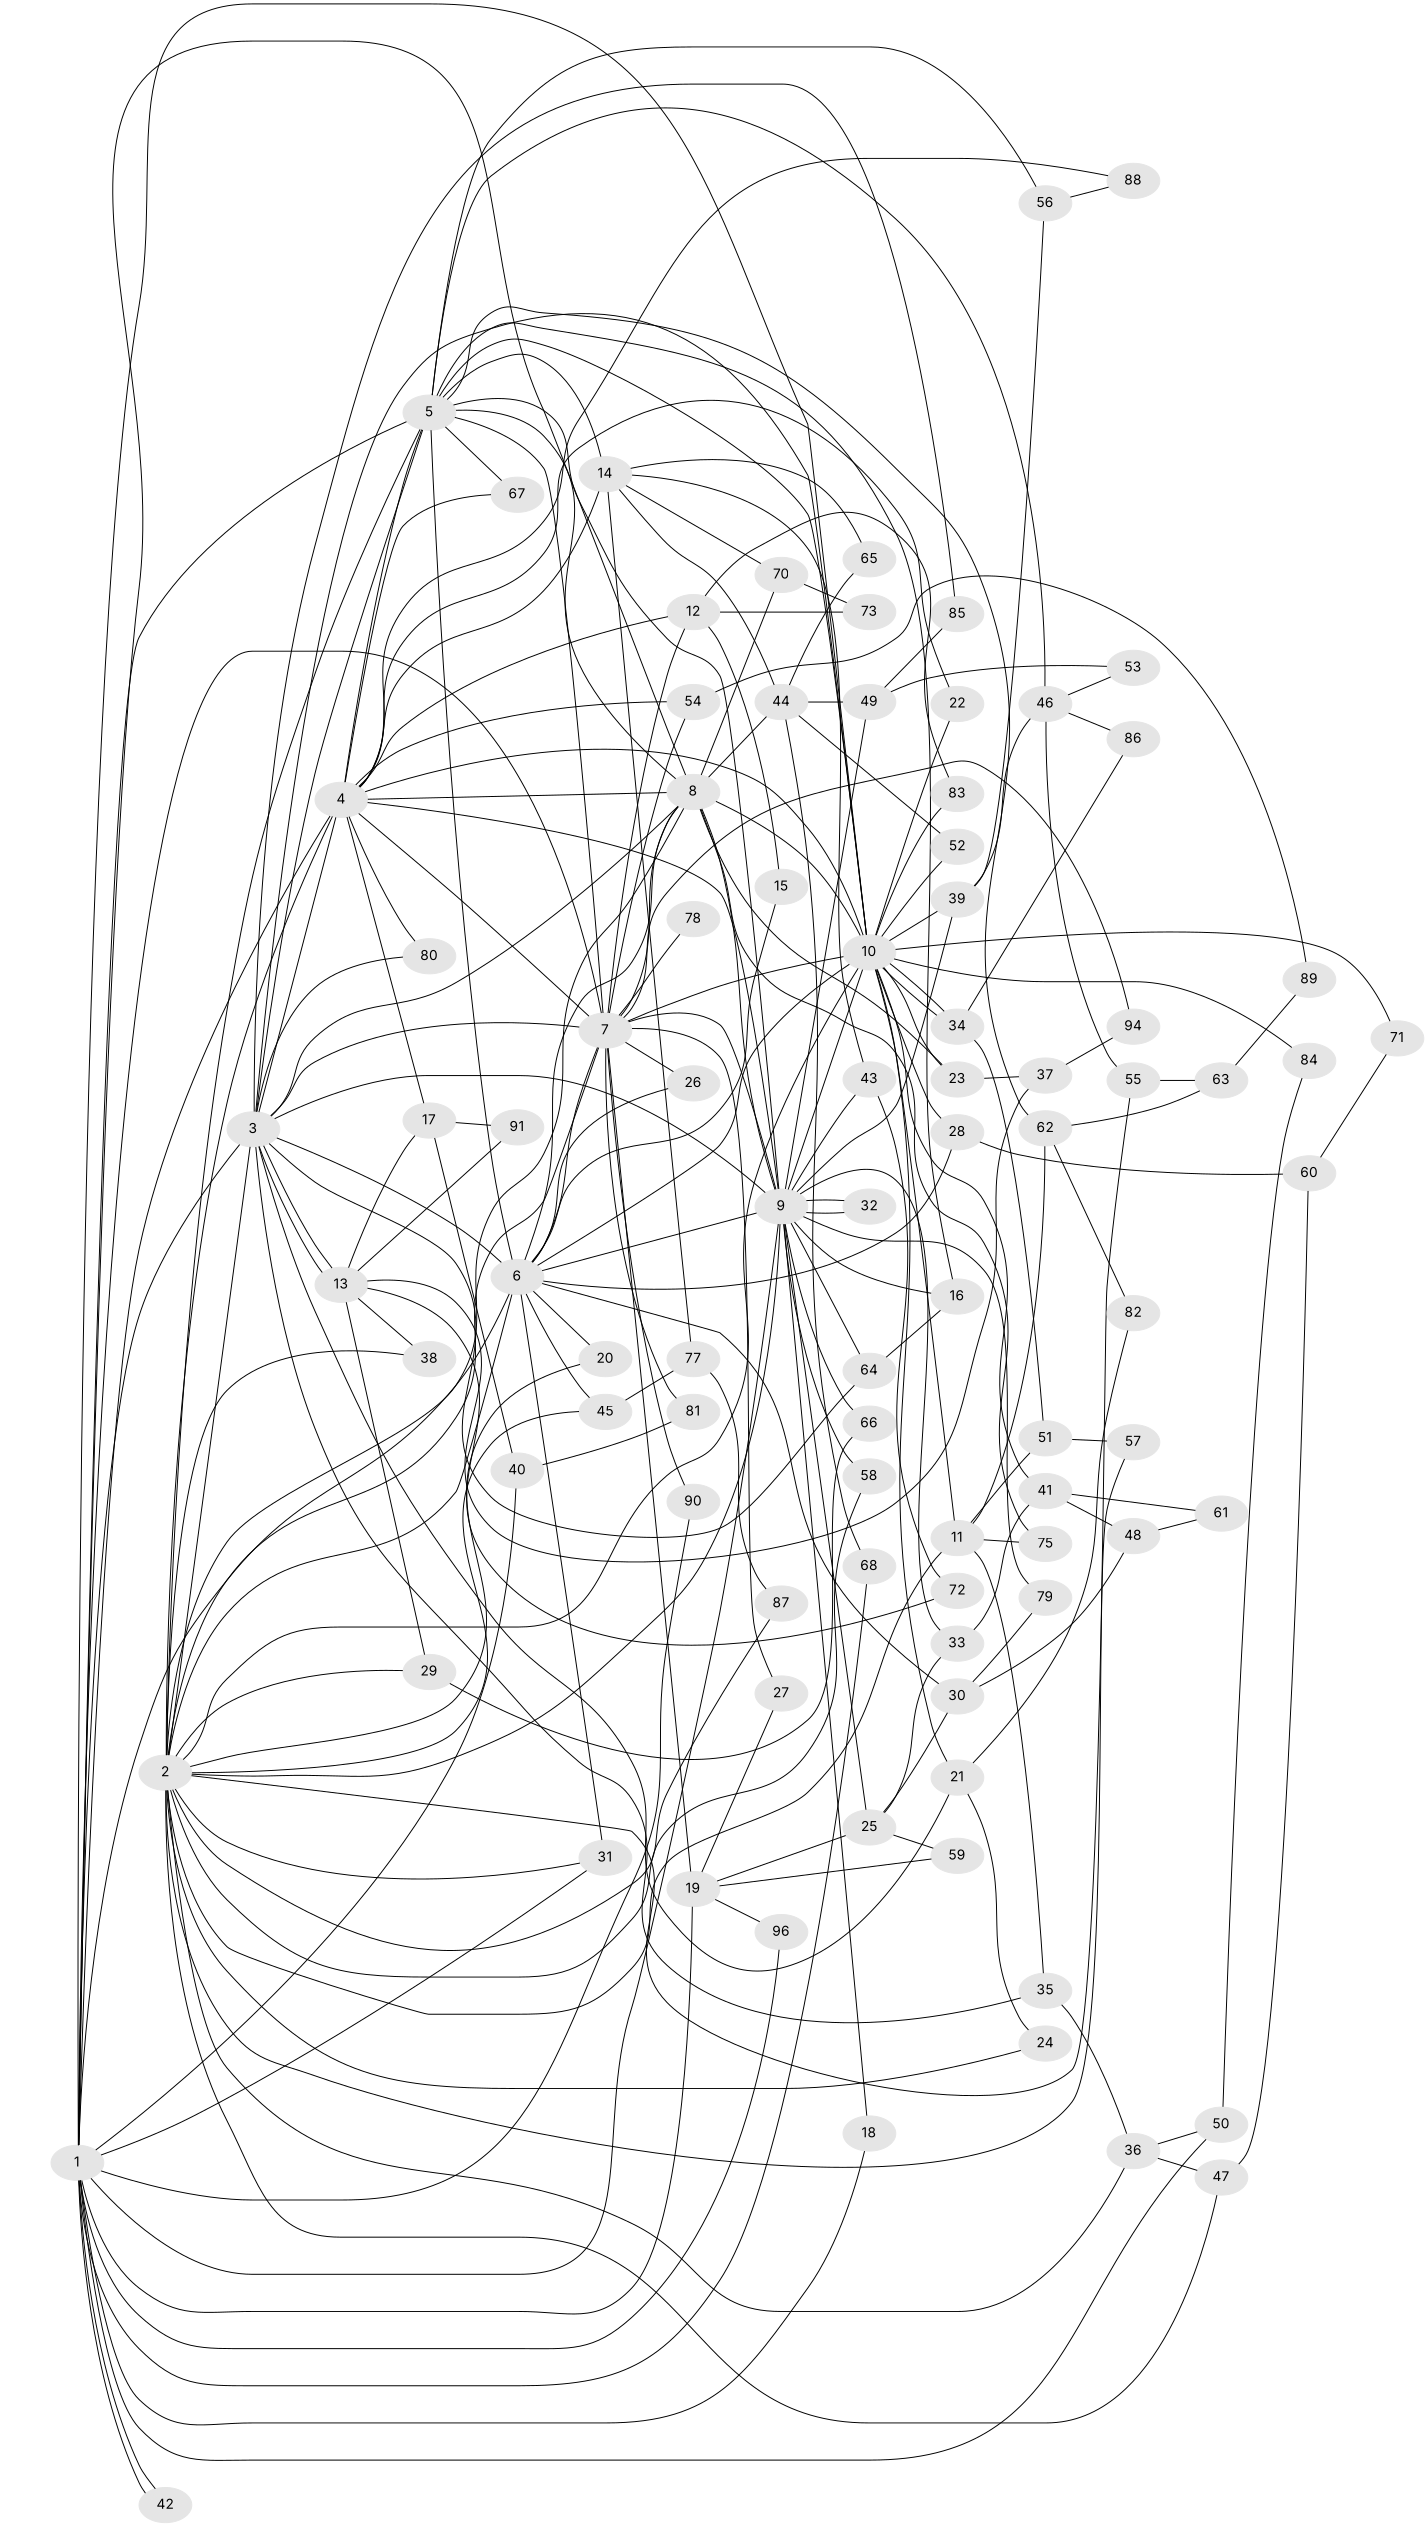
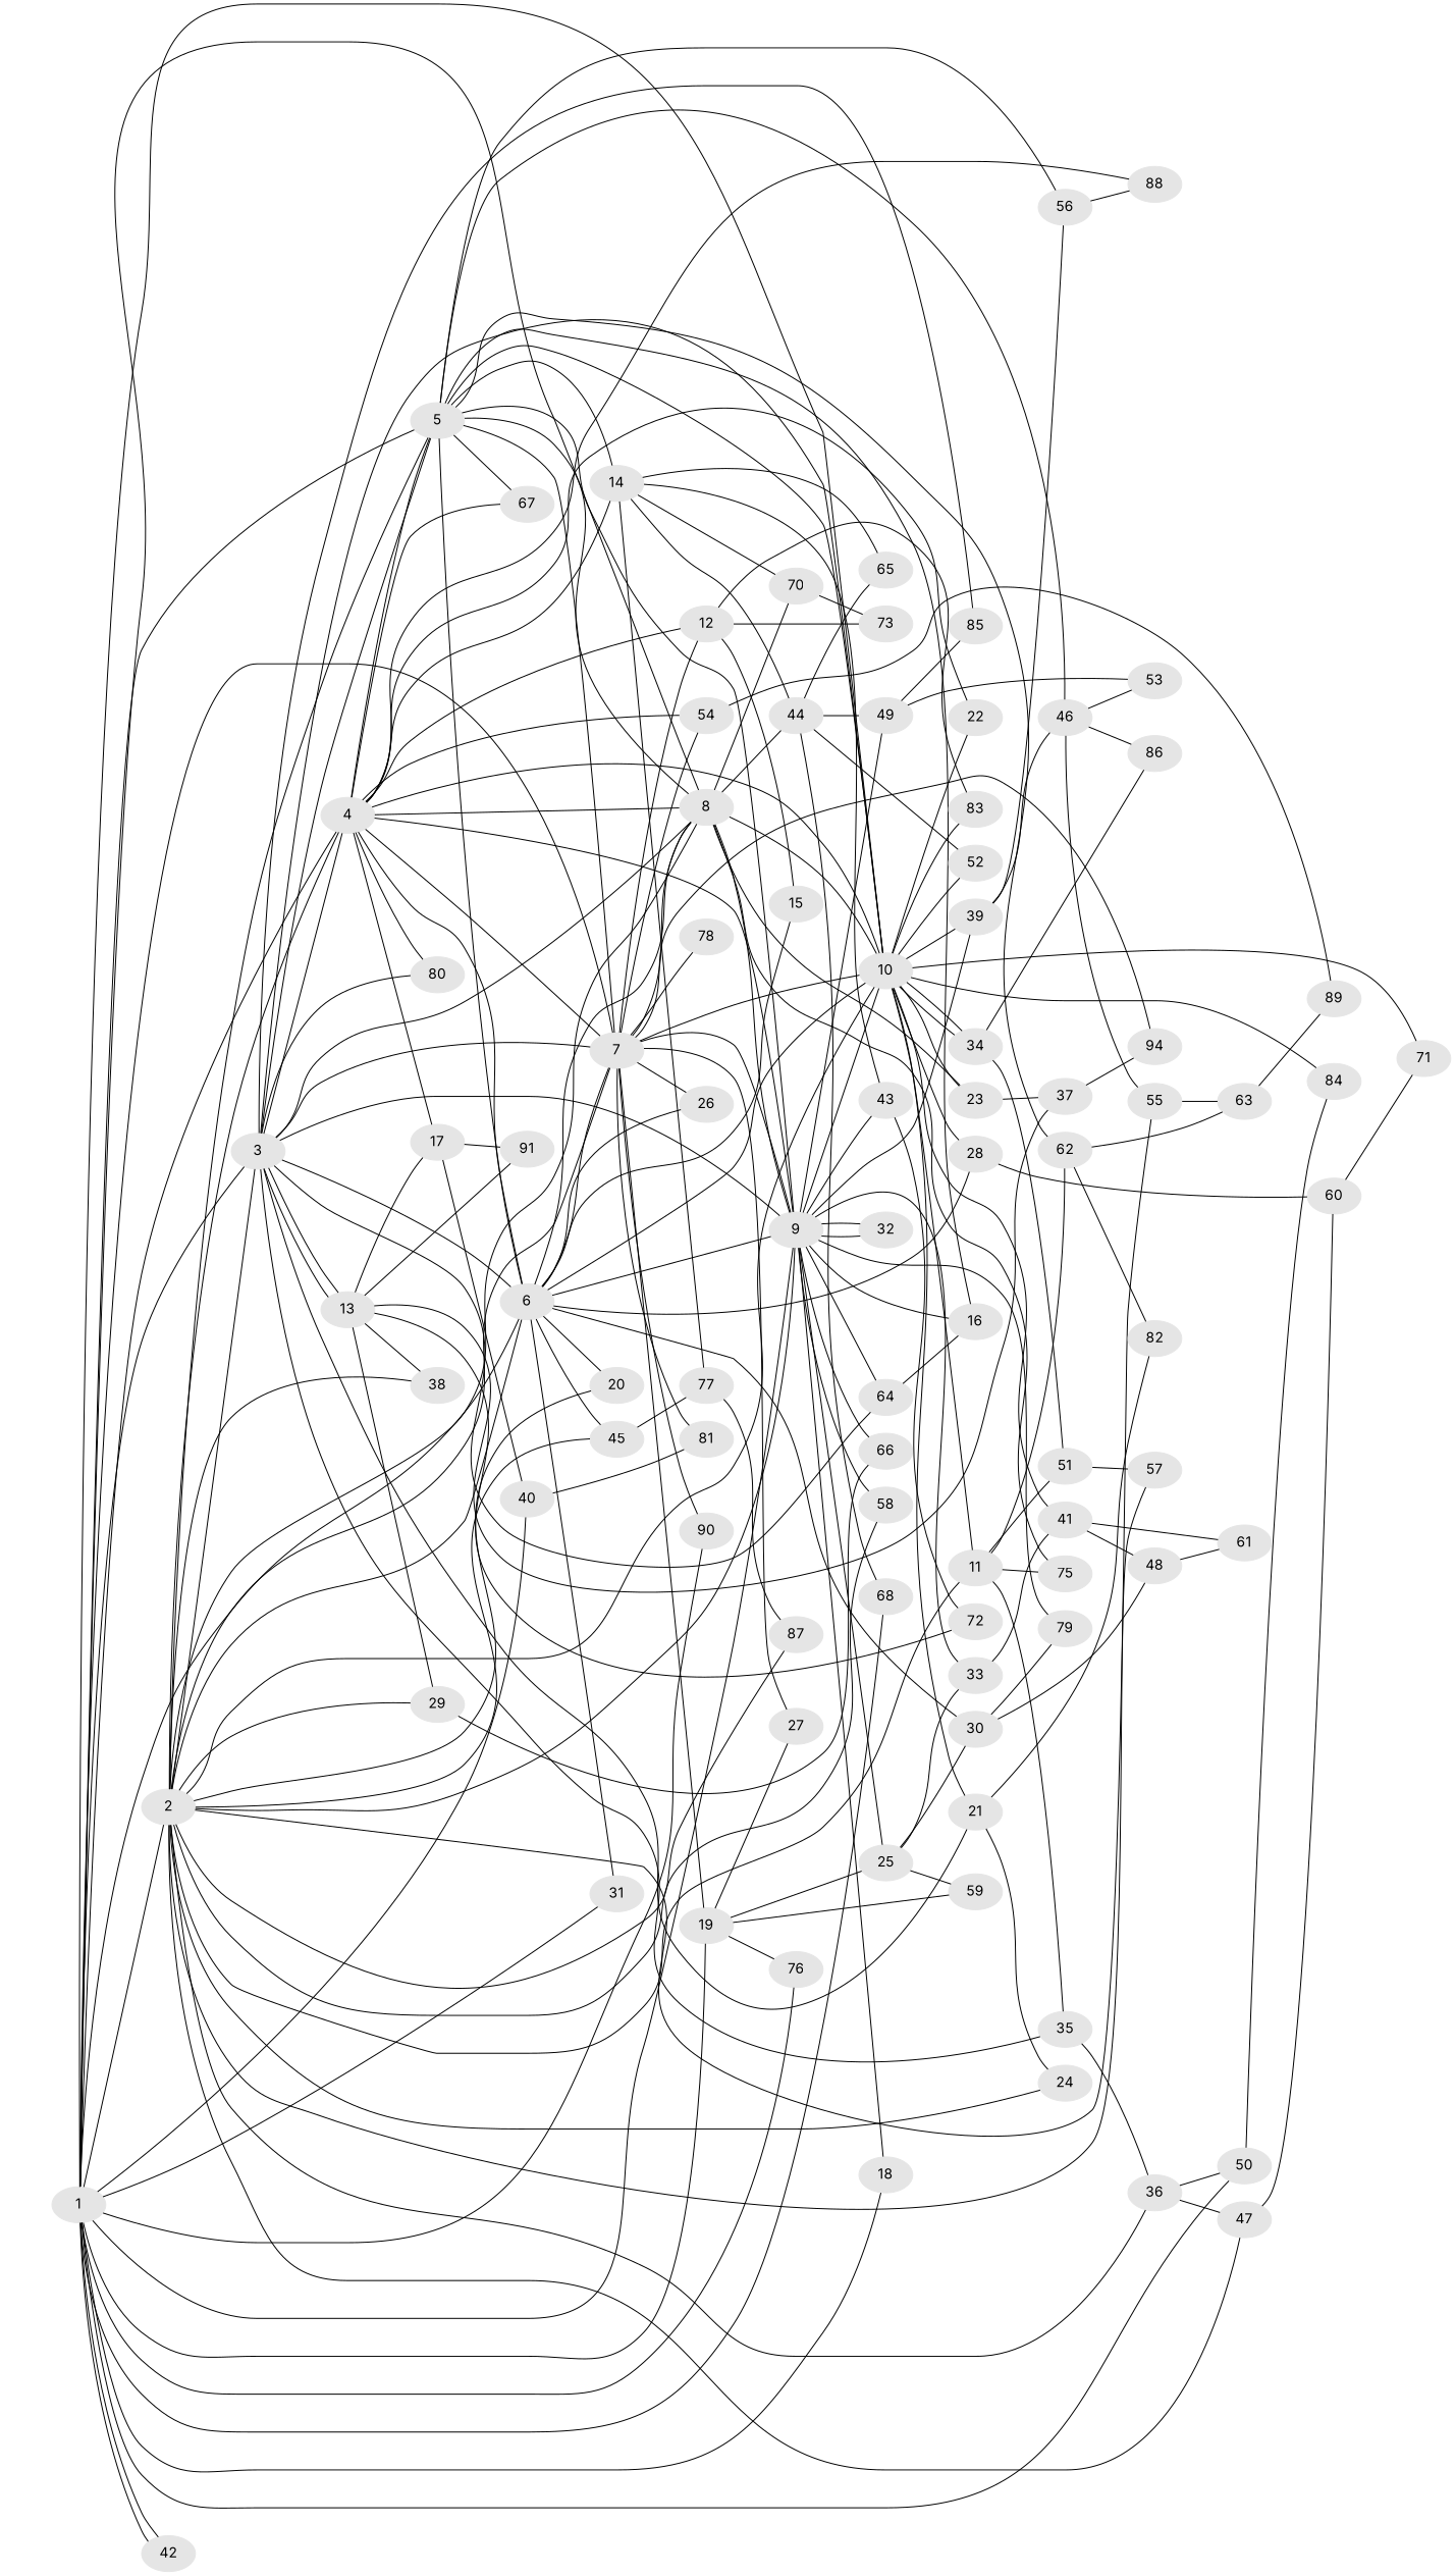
  graph {
    fontname=Inter
    rankdir=LR
    node [color=gray90 fontname=Inter style=filled]
    edge [fontname=Inter]
    1
    2
    3
    4
    5
    6
    7
    8
    9
    10
    18
    19
    31
    40
    42
    50
    68
-   76 [label=96]
+   76
    90
    11
    20
    24
    29
    36
    38
    45
    47
    55
    57
    58
    87
    13
    21
    35
    64
    80
    85
    12
    14
    17
    22
    54
    67
    88
    16
    46
    56
    62
    15
    26
    28
    30
    27
    n54 [label=94]
    78
    81
    23
    44
    70
    75
    25
    32
    33
    39
    43
    49
    66
    79
    34
    41
    52
    71
    83
    84
    59
    51
    77
    60
    63
    37
    72
    91
    82
    73
    65
    89
    86
    53
    48
    61
-   31 -- 2
+   1 -- 2
    1 -- 3
    1 -- 4
    1 -- 5
    1 -- 6
    1 -- 7
    1 -- 8
    1 -- 9
    1 -- 10
    1 -- 18
    1 -- 19
    1 -- 31
    1 -- 40
    1 -- 42
    1 -- 42
    1 -- 50
    1 -- 68
    1 -- 76
    1 -- 90
    2 -- 3
    2 -- 4
    2 -- 5
    2 -- 6
    2 -- 7
    2 -- 8
    2 -- 9
    2 -- 10
    2 -- 11
    2 -- 20
    2 -- 24
    2 -- 29
    2 -- 36
    2 -- 38
    2 -- 45
    2 -- 47
    2 -- 55
    2 -- 57
    2 -- 58
    2 -- 87
    3 -- 4
    3 -- 5
    3 -- 6
    3 -- 7
    3 -- 8
    3 -- 9
    3 -- 10
    3 -- 13
    3 -- 13
    3 -- 21
    3 -- 35
    3 -- 64
    3 -- 80
    3 -- 85
    4 -- 5
+   4 -- 6
    4 -- 7
    4 -- 8
    4 -- 9
    4 -- 10
    4 -- 80
    4 -- 12
    4 -- 14
    4 -- 17
    4 -- 22
    4 -- 54
    4 -- 67
    4 -- 88
    5 -- 6
    5 -- 7
    5 -- 8
    5 -- 9
    5 -- 10
    5 -- 14
    5 -- 67
    5 -- 16
    5 -- 46
    5 -- 56
    5 -- 62
    6 -- 7
    6 -- 8
    6 -- 9
    6 -- 10
    6 -- 31
    6 -- 20
    6 -- 45
    6 -- 15
    6 -- 26
    6 -- 28
    6 -- 30
    7 -- 8
    7 -- 9
    7 -- 10
    7 -- 19
    7 -- 90
    7 -- 12
    7 -- 54
    7 -- 26
    7 -- 27
    7 -- n54
    7 -- 78
    7 -- 81
    8 -- 9
    8 -- 10
    8 -- 23
    8 -- 44
    8 -- 70
    8 -- 75
    9 -- 10
    9 -- 18
    9 -- 58
    9 -- 64
    9 -- 16
    9 -- 25
    9 -- 32
    9 -- 32
    9 -- 33
    9 -- 39
    9 -- 43
    9 -- 49
    9 -- 66
    9 -- 79
    10 -- 11
    10 -- 21
    10 -- 22
    10 -- 28
    10 -- 23
    10 -- 39
    10 -- 34
    10 -- 34
    10 -- 41
    10 -- 52
    10 -- 71
    10 -- 83
    10 -- 84
    19 -- 76
    19 -- 27
    19 -- 25
    19 -- 59
    40 -- 81
    50 -- 84
    11 -- 35
    11 -- 62
    11 -- 75
    11 -- 51
    29 -- 66
    36 -- 50
    36 -- 47
    45 -- 77
    47 -- 60
    55 -- 63
    13 -- 29
    13 -- 38
    13 -- 17
    13 -- 37
    13 -- 72
    13 -- 91
    21 -- 24
    21 -- 82
    35 -- 36
    64 -- 16
    12 -- 15
    12 -- 83
    12 -- 73
    14 -- 44
    14 -- 70
    14 -- 43
    14 -- 77
    14 -- 65
    17 -- 40
    17 -- 91
    54 -- 89
    46 -- 55
    46 -- 86
    46 -- 53
    56 -- 88
    62 -- 63
    62 -- 82
    28 -- 60
    30 -- 79
    30 -- 48
    23 -- 37
    44 -- 68
    44 -- 49
    44 -- 52
    44 -- 65
    70 -- 73
    25 -- 30
    25 -- 33
    25 -- 59
    33 -- 41
    39 -- 46
    39 -- 56
    43 -- 72
    49 -- 85
    49 -- 53
    34 -- 51
    34 -- 86
    41 -- 48
    41 -- 61
    51 -- 57
    77 -- 87
    60 -- 71
    63 -- 89
    37 -- n54
    48 -- 61
  }
